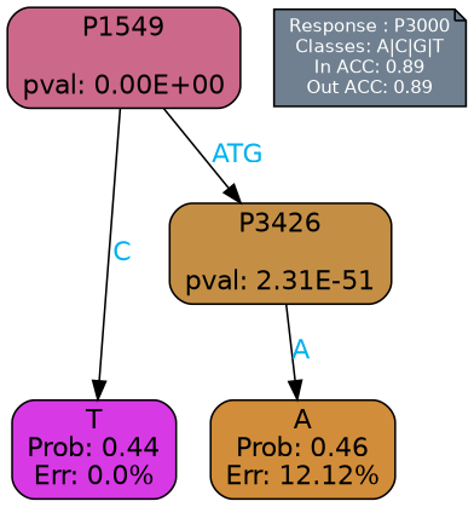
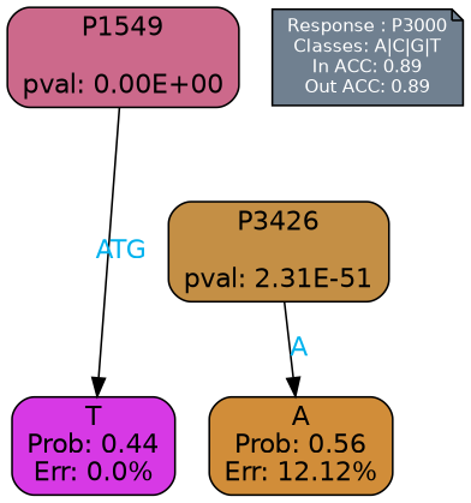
  digraph {
    ranksep=equally
    splines=polylines
    node [color=black fontname=helvetica shape=box style="filled, rounded"]
    edge [fontcolor=deepskyblue2 fontname=helvetica]
-   n1 [fillcolor="#d18d39" label="A\nProb: 0.46\nErr: 12.12%"]
+   n1 [fillcolor="#d18d39" label="A\nProb: 0.56\nErr: 12.12%"]
    n2 [fillcolor="#d739e5" label="T\nProb: 0.44\nErr: 0.0%"]
    n3 [align=left fillcolor=slategray fontcolor=white fontsize=10 label="Response : P3000\nClasses: A|C|G|T\nIn ACC: 0.89\nOut ACC: 0.89\n" shape=note style=filled]
    n4 [fillcolor="#cc698b" label="P1549\n\npval: 0.00E+00"]
    n5 [fillcolor="#c48f45" label="P3426\n\npval: 2.31E-51"]
    subgraph sub_1 {
      rank=same
      n1
      n2
    }
    subgraph sub_2 {
      rank=same
      n3
      n4
    }
-   n4 -> n2 [label=C]
-   n4 -> n5 [label=ATG]
+   n4 -> n2 [label=ATG]
    n5 -> n1 [label=A]
  }
